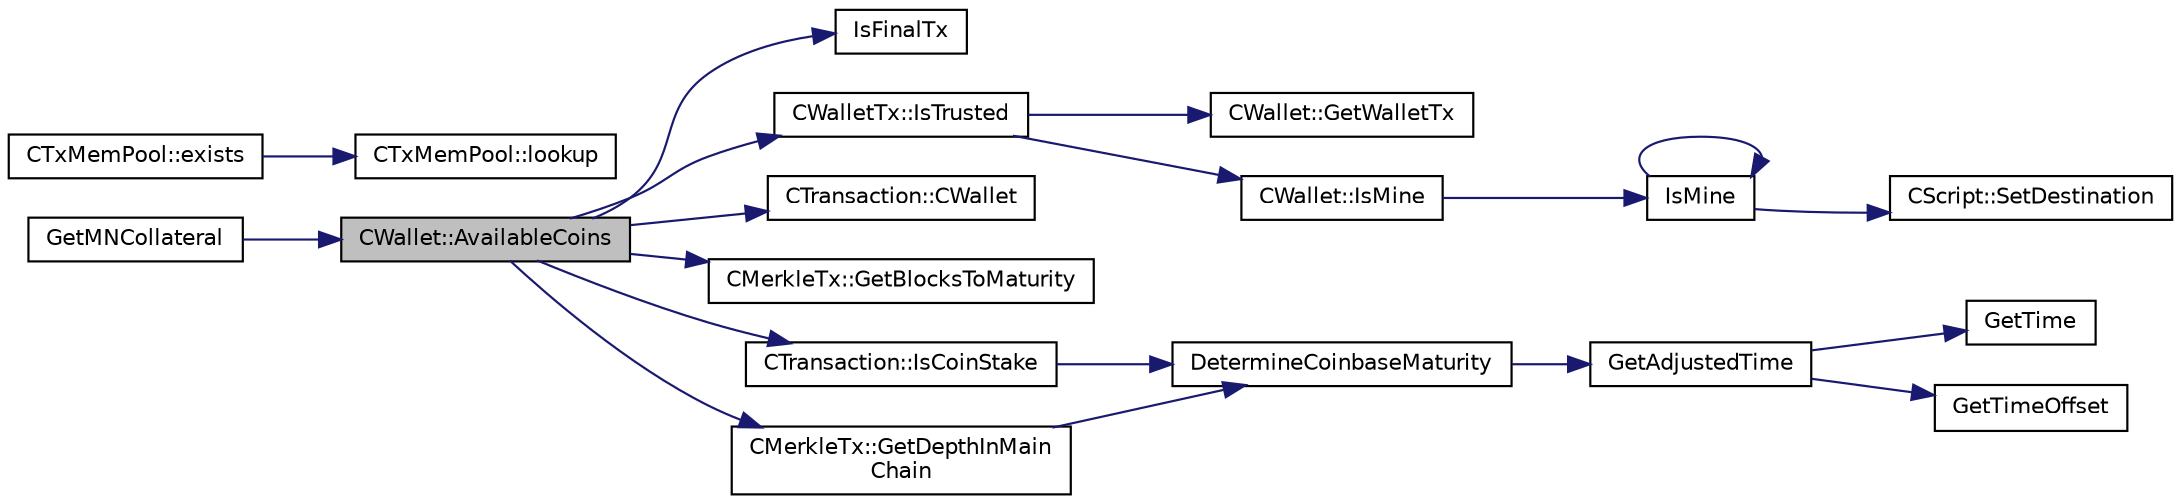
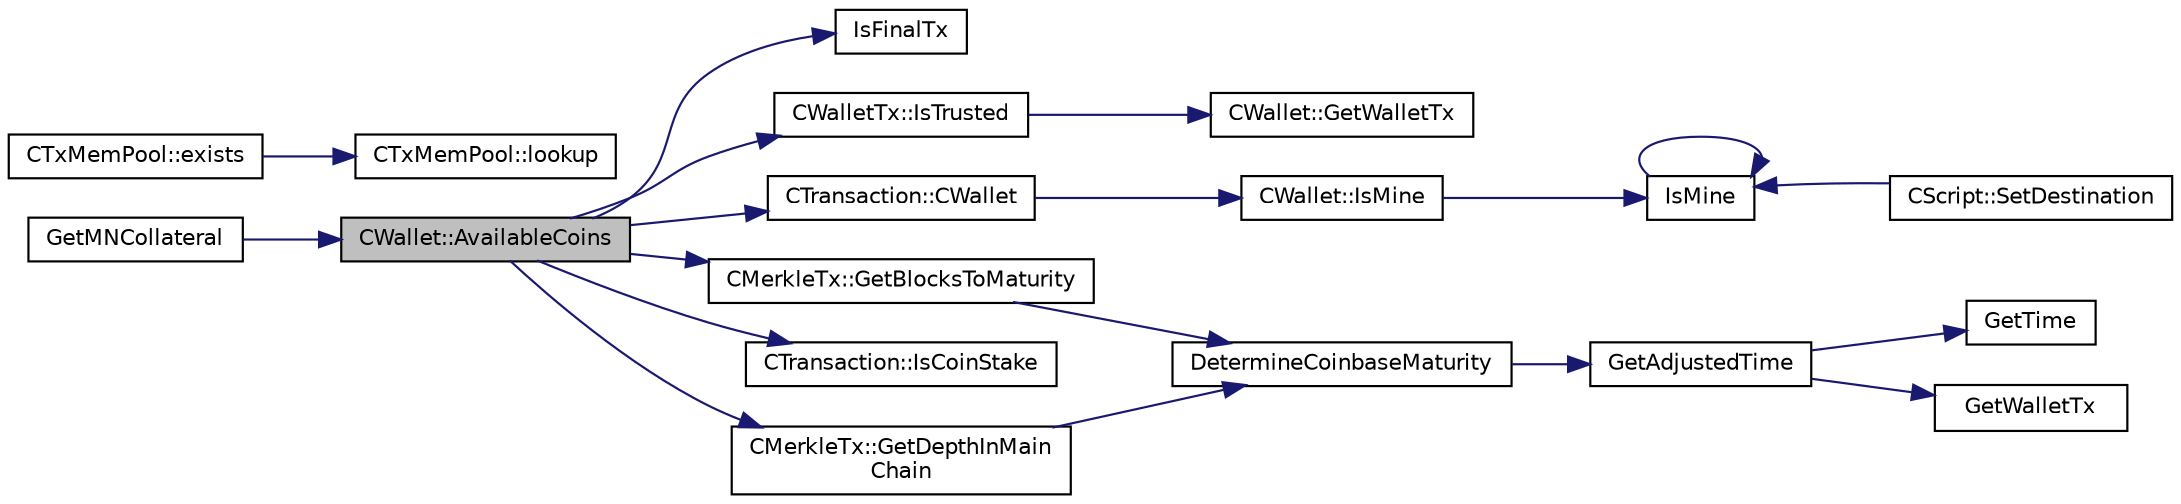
  digraph {
    rankdir=LR
    node [color=black fillcolor=white fontname=Helvetica fontsize=10 shape=record style=filled]
    edge [color=midnightblue fontname=Helvetica fontsize=10 labelfontname=Helvetica labelfontsize=10 style=solid]
    n1 [fillcolor=grey75 fontcolor=black height=0.2 label="CWallet::AvailableCoins" width=0.4]
    n2 [height=0.2 label=IsFinalTx width=0.4]
    n3 [height=0.2 label="CWalletTx::IsTrusted" width=0.4]
    n4 [height=0.2 label="CTransaction::CWallet" width=0.4]
    n5 [height=0.2 label="CMerkleTx::GetBlocksToMaturity" width=0.4]
    n6 [height=0.2 label="CTransaction::IsCoinStake" width=0.4]
    n7 [height=0.2 label="CMerkleTx::GetDepthInMain\lChain" width=0.4]
    n8 [height=0.2 label="CWallet::GetWalletTx" width=0.4]
    n9 [height=0.2 label="CWallet::IsMine" width=0.4]
    n10 [height=0.2 label=DetermineCoinbaseMaturity width=0.4]
    n11 [height=0.2 label=GetMNCollateral width=0.4]
    n12 [height=0.2 label=GetAdjustedTime width=0.4]
    n13 [height=0.2 label=GetTime width=0.4]
-   n14 [height=0.2 label=GetTimeOffset width=0.4]
+   n14 [height=0.2 label=GetWalletTx width=0.4]
    n15 [height=0.2 label=IsMine width=0.4]
    n16 [height=0.2 label="CScript::SetDestination" width=0.4]
    n17 [height=0.2 label="CTxMemPool::exists" width=0.4]
    n18 [height=0.2 label="CTxMemPool::lookup" width=0.4]
    n1 -> n2
    n1 -> n3
    n1 -> n4
    n1 -> n5
    n1 -> n6
    n1 -> n7
    n3 -> n8
-   n3 -> n9
-   n6 -> n10
+   n4 -> n9
+   n5 -> n10
    n7 -> n10
    n9 -> n15
    n10 -> n12
    n11 -> n1
    n12 -> n13
    n12 -> n14
    n15 -> n15
-   n15 -> n16
+   n16 -> n15
    n17 -> n18
  }
